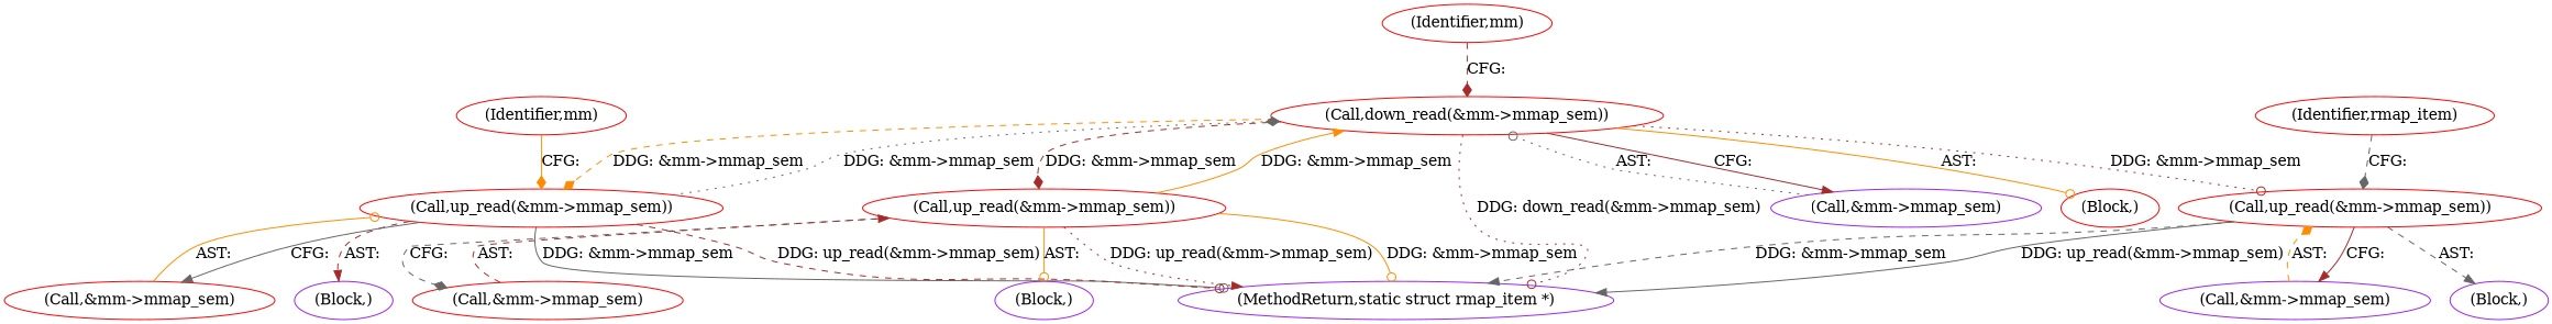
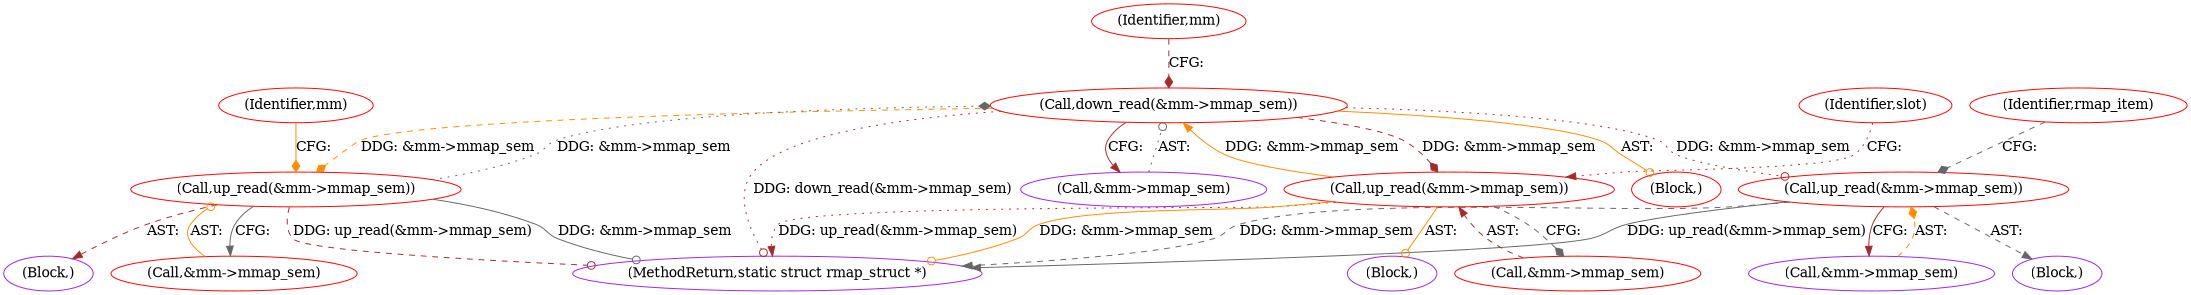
  digraph {
    node [color=red]
    edge [arrowhead=normal color=brown style=solid]
    n1 [label="(Call,up_read(&mm->mmap_sem))"]
    n2 [color=purple label="(Call,&mm->mmap_sem)"]
-   n3 [color=purple label="(MethodReturn,static struct rmap_item *)"]
+   n3 [color=purple label="(MethodReturn,static struct rmap_struct *)"]
    n4 [color=purple label="(Block,)"]
    n5 [label="(Call,down_read(&mm->mmap_sem))"]
    n6 [label="(Call,up_read(&mm->mmap_sem))"]
    n7 [label="(Call,up_read(&mm->mmap_sem))"]
    n8 [color=purple label="(Call,&mm->mmap_sem)"]
    n9 [label="(Block,)"]
    n10 [color=purple label="(Block,)"]
    n11 [label="(Call,&mm->mmap_sem)"]
    n12 [label="(Call,&mm->mmap_sem)"]
    n13 [color=purple label="(Block,)"]
    n14 [label="(Identifier,mm)"]
+   n15 [label="(Identifier,slot)"]
    n16 [label="(Identifier,rmap_item)"]
    n17 [label="(Identifier,mm)"]
    n1 -> n2 [label="CFG: "]
    n1 -> n3 [color=gray40 label="DDG: &mm->mmap_sem" style=dashed]
    n1 -> n3 [color=gray40 label="DDG: up_read(&mm->mmap_sem)"]
    n1 -> n4 [color=gray40 label="AST: " style=dashed]
    n2 -> n1 [arrowhead=diamond color=darkorange label="AST: " style=dashed]
    n5 -> n1 [arrowhead=odot label="DDG: &mm->mmap_sem" style=dotted]
    n5 -> n3 [arrowhead=odot label="DDG: down_read(&mm->mmap_sem)" style=dotted]
    n5 -> n6 [arrowhead=diamond color=darkorange label="DDG: &mm->mmap_sem" style=dashed]
    n5 -> n7 [arrowhead=diamond label="DDG: &mm->mmap_sem" style=dashed]
    n5 -> n8 [label="CFG: "]
    n5 -> n9 [arrowhead=odot color=darkorange label="AST: "]
    n6 -> n3 [arrowhead=odot color=gray40 label="DDG: &mm->mmap_sem"]
    n6 -> n3 [arrowhead=odot label="DDG: up_read(&mm->mmap_sem)" style=dashed]
    n6 -> n5 [arrowhead=diamond color=gray40 label="DDG: &mm->mmap_sem" style=dotted]
    n6 -> n10 [label="AST: " style=dashed]
    n6 -> n11 [color=gray40 label="CFG: "]
    n7 -> n3 [label="DDG: up_read(&mm->mmap_sem)" style=dotted]
    n7 -> n3 [arrowhead=odot color=darkorange label="DDG: &mm->mmap_sem"]
    n7 -> n5 [color=darkorange label="DDG: &mm->mmap_sem"]
    n7 -> n12 [arrowhead=diamond color=gray40 label="CFG: " style=dashed]
    n7 -> n13 [arrowhead=odot color=darkorange label="AST: "]
    n8 -> n5 [arrowhead=odot color=gray40 label="AST: " style=dotted]
    n11 -> n6 [arrowhead=odot color=darkorange label="AST: "]
    n12 -> n7 [label="AST: " style=dashed]
    n14 -> n5 [arrowhead=diamond label="CFG: " style=dashed]
+   n15 -> n7 [label="CFG: " style=dotted]
    n16 -> n1 [arrowhead=diamond color=gray40 label="CFG: " style=dashed]
    n17 -> n6 [arrowhead=diamond color=darkorange label="CFG: "]
  }
